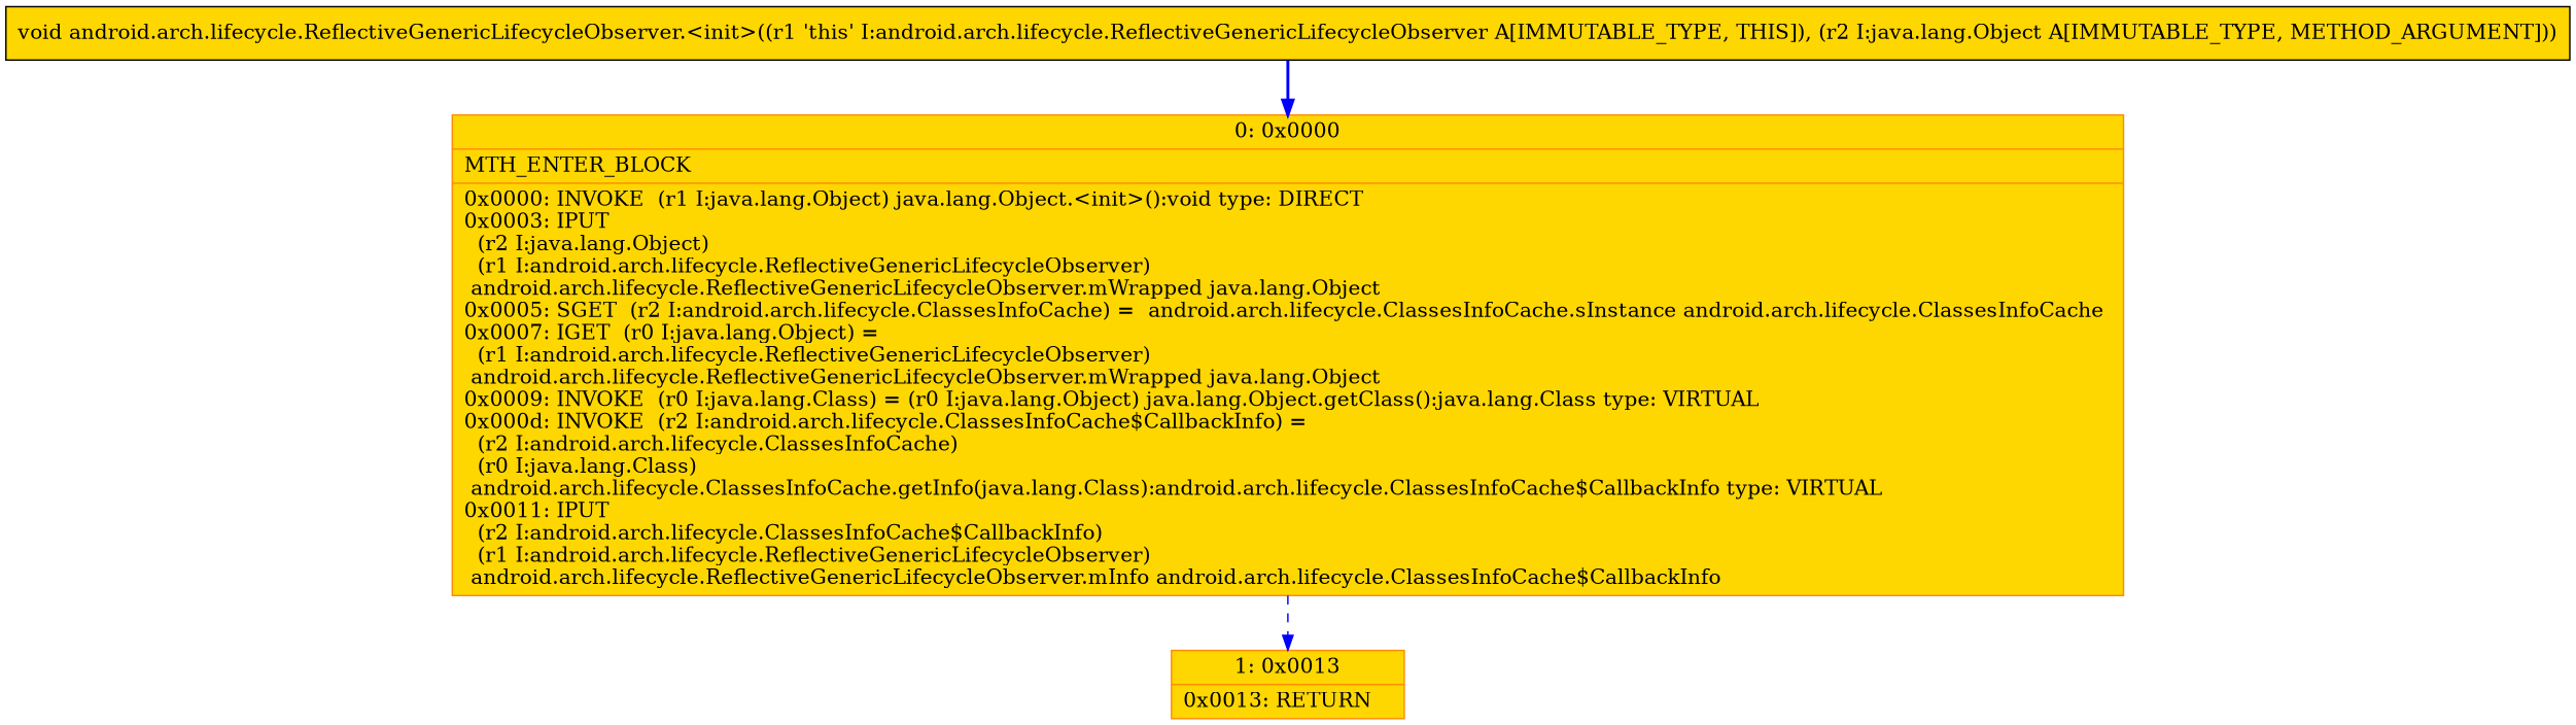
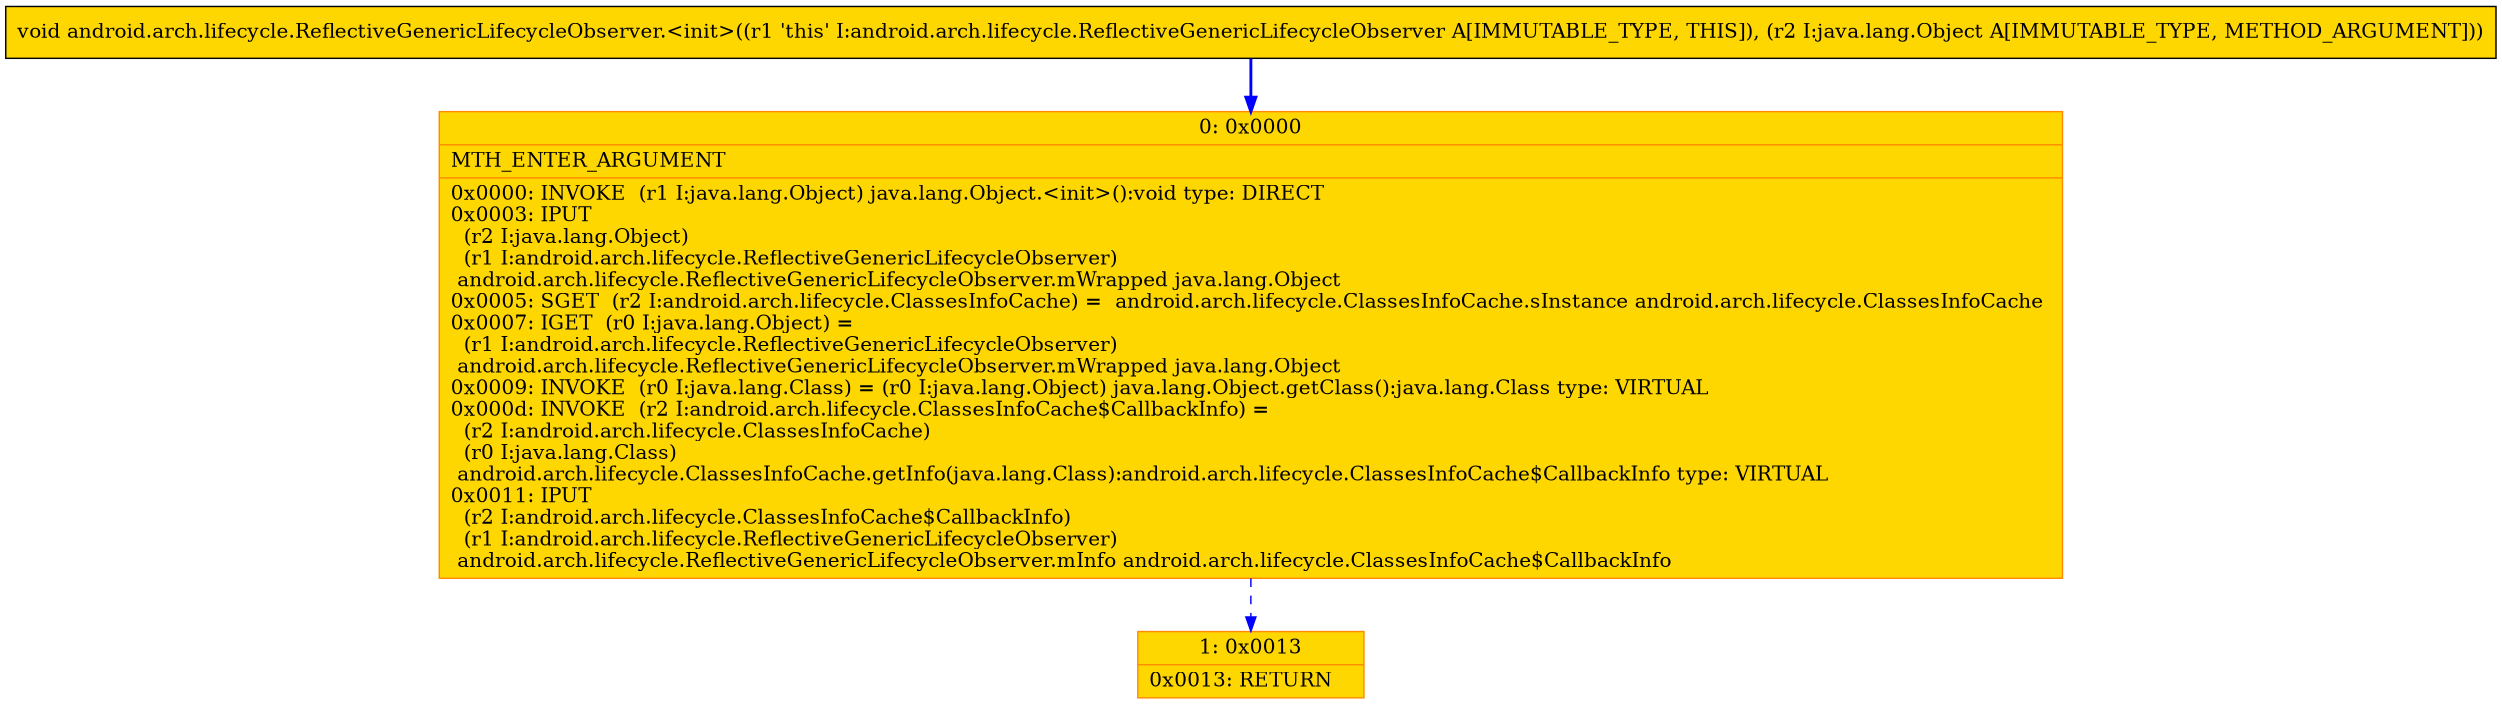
  digraph {
    node [shape=record style=filled fillcolor=gold color=darkorange]
    edge [color=blue]
-   n1 [label="{0\:\ 0x0000|MTH_ENTER_BLOCK\l|0x0000: INVOKE  (r1 I:java.lang.Object) java.lang.Object.\<init\>():void type: DIRECT \l0x0003: IPUT  \l  (r2 I:java.lang.Object)\l  (r1 I:android.arch.lifecycle.ReflectiveGenericLifecycleObserver)\l android.arch.lifecycle.ReflectiveGenericLifecycleObserver.mWrapped java.lang.Object \l0x0005: SGET  (r2 I:android.arch.lifecycle.ClassesInfoCache) =  android.arch.lifecycle.ClassesInfoCache.sInstance android.arch.lifecycle.ClassesInfoCache \l0x0007: IGET  (r0 I:java.lang.Object) = \l  (r1 I:android.arch.lifecycle.ReflectiveGenericLifecycleObserver)\l android.arch.lifecycle.ReflectiveGenericLifecycleObserver.mWrapped java.lang.Object \l0x0009: INVOKE  (r0 I:java.lang.Class) = (r0 I:java.lang.Object) java.lang.Object.getClass():java.lang.Class type: VIRTUAL \l0x000d: INVOKE  (r2 I:android.arch.lifecycle.ClassesInfoCache$CallbackInfo) = \l  (r2 I:android.arch.lifecycle.ClassesInfoCache)\l  (r0 I:java.lang.Class)\l android.arch.lifecycle.ClassesInfoCache.getInfo(java.lang.Class):android.arch.lifecycle.ClassesInfoCache$CallbackInfo type: VIRTUAL \l0x0011: IPUT  \l  (r2 I:android.arch.lifecycle.ClassesInfoCache$CallbackInfo)\l  (r1 I:android.arch.lifecycle.ReflectiveGenericLifecycleObserver)\l android.arch.lifecycle.ReflectiveGenericLifecycleObserver.mInfo android.arch.lifecycle.ClassesInfoCache$CallbackInfo \l}"]
+   n1 [label="{0\:\ 0x0000|MTH_ENTER_ARGUMENT\l|0x0000: INVOKE  (r1 I:java.lang.Object) java.lang.Object.\<init\>():void type: DIRECT \l0x0003: IPUT  \l  (r2 I:java.lang.Object)\l  (r1 I:android.arch.lifecycle.ReflectiveGenericLifecycleObserver)\l android.arch.lifecycle.ReflectiveGenericLifecycleObserver.mWrapped java.lang.Object \l0x0005: SGET  (r2 I:android.arch.lifecycle.ClassesInfoCache) =  android.arch.lifecycle.ClassesInfoCache.sInstance android.arch.lifecycle.ClassesInfoCache \l0x0007: IGET  (r0 I:java.lang.Object) = \l  (r1 I:android.arch.lifecycle.ReflectiveGenericLifecycleObserver)\l android.arch.lifecycle.ReflectiveGenericLifecycleObserver.mWrapped java.lang.Object \l0x0009: INVOKE  (r0 I:java.lang.Class) = (r0 I:java.lang.Object) java.lang.Object.getClass():java.lang.Class type: VIRTUAL \l0x000d: INVOKE  (r2 I:android.arch.lifecycle.ClassesInfoCache$CallbackInfo) = \l  (r2 I:android.arch.lifecycle.ClassesInfoCache)\l  (r0 I:java.lang.Class)\l android.arch.lifecycle.ClassesInfoCache.getInfo(java.lang.Class):android.arch.lifecycle.ClassesInfoCache$CallbackInfo type: VIRTUAL \l0x0011: IPUT  \l  (r2 I:android.arch.lifecycle.ClassesInfoCache$CallbackInfo)\l  (r1 I:android.arch.lifecycle.ReflectiveGenericLifecycleObserver)\l android.arch.lifecycle.ReflectiveGenericLifecycleObserver.mInfo android.arch.lifecycle.ClassesInfoCache$CallbackInfo \l}"]
    n2 [label="{1\:\ 0x0013|0x0013: RETURN   \l}"]
    n3 [label="{void android.arch.lifecycle.ReflectiveGenericLifecycleObserver.\<init\>((r1 'this' I:android.arch.lifecycle.ReflectiveGenericLifecycleObserver A[IMMUTABLE_TYPE, THIS]), (r2 I:java.lang.Object A[IMMUTABLE_TYPE, METHOD_ARGUMENT])) }" color=black]
    n1 -> n2 [style=dashed]
    n3 -> n1 [style=bold]
  }
